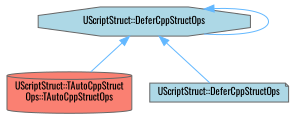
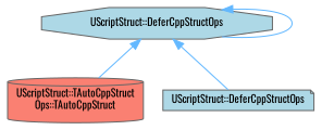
  digraph {
    rankdir=TB
    fontname=Oswald
    node [color=grey40 fillcolor=lightblue fontname=Oswald fontsize=10 style=filled]
    edge [color=steelblue1 dir=back fontname=Oswald fontsize=10 labelfontname=Helvetica labelfontsize=10 style=solid]
    n1 [color=gray40 fontcolor=black height=0.2 label="UScriptStruct::DeferCppStructOps" shape=octagon width=0.4]
-   n2 [fillcolor=salmon height=0.2 label="UScriptStruct::TAutoCppStruct\lOps::TAutoCppStructOps" shape=cylinder width=0.4]
+   n2 [fillcolor=salmon height=0.2 label="UScriptStruct::TAutoCppStruct\lOps::TAutoCppStruct" shape=cylinder width=0.4]
    n3 [height=0.2 label="UScriptStruct::DeferCppStructOps" shape=note width=0.4]
    n1 -> n1
    n1 -> n2
    n1 -> n3
  }
